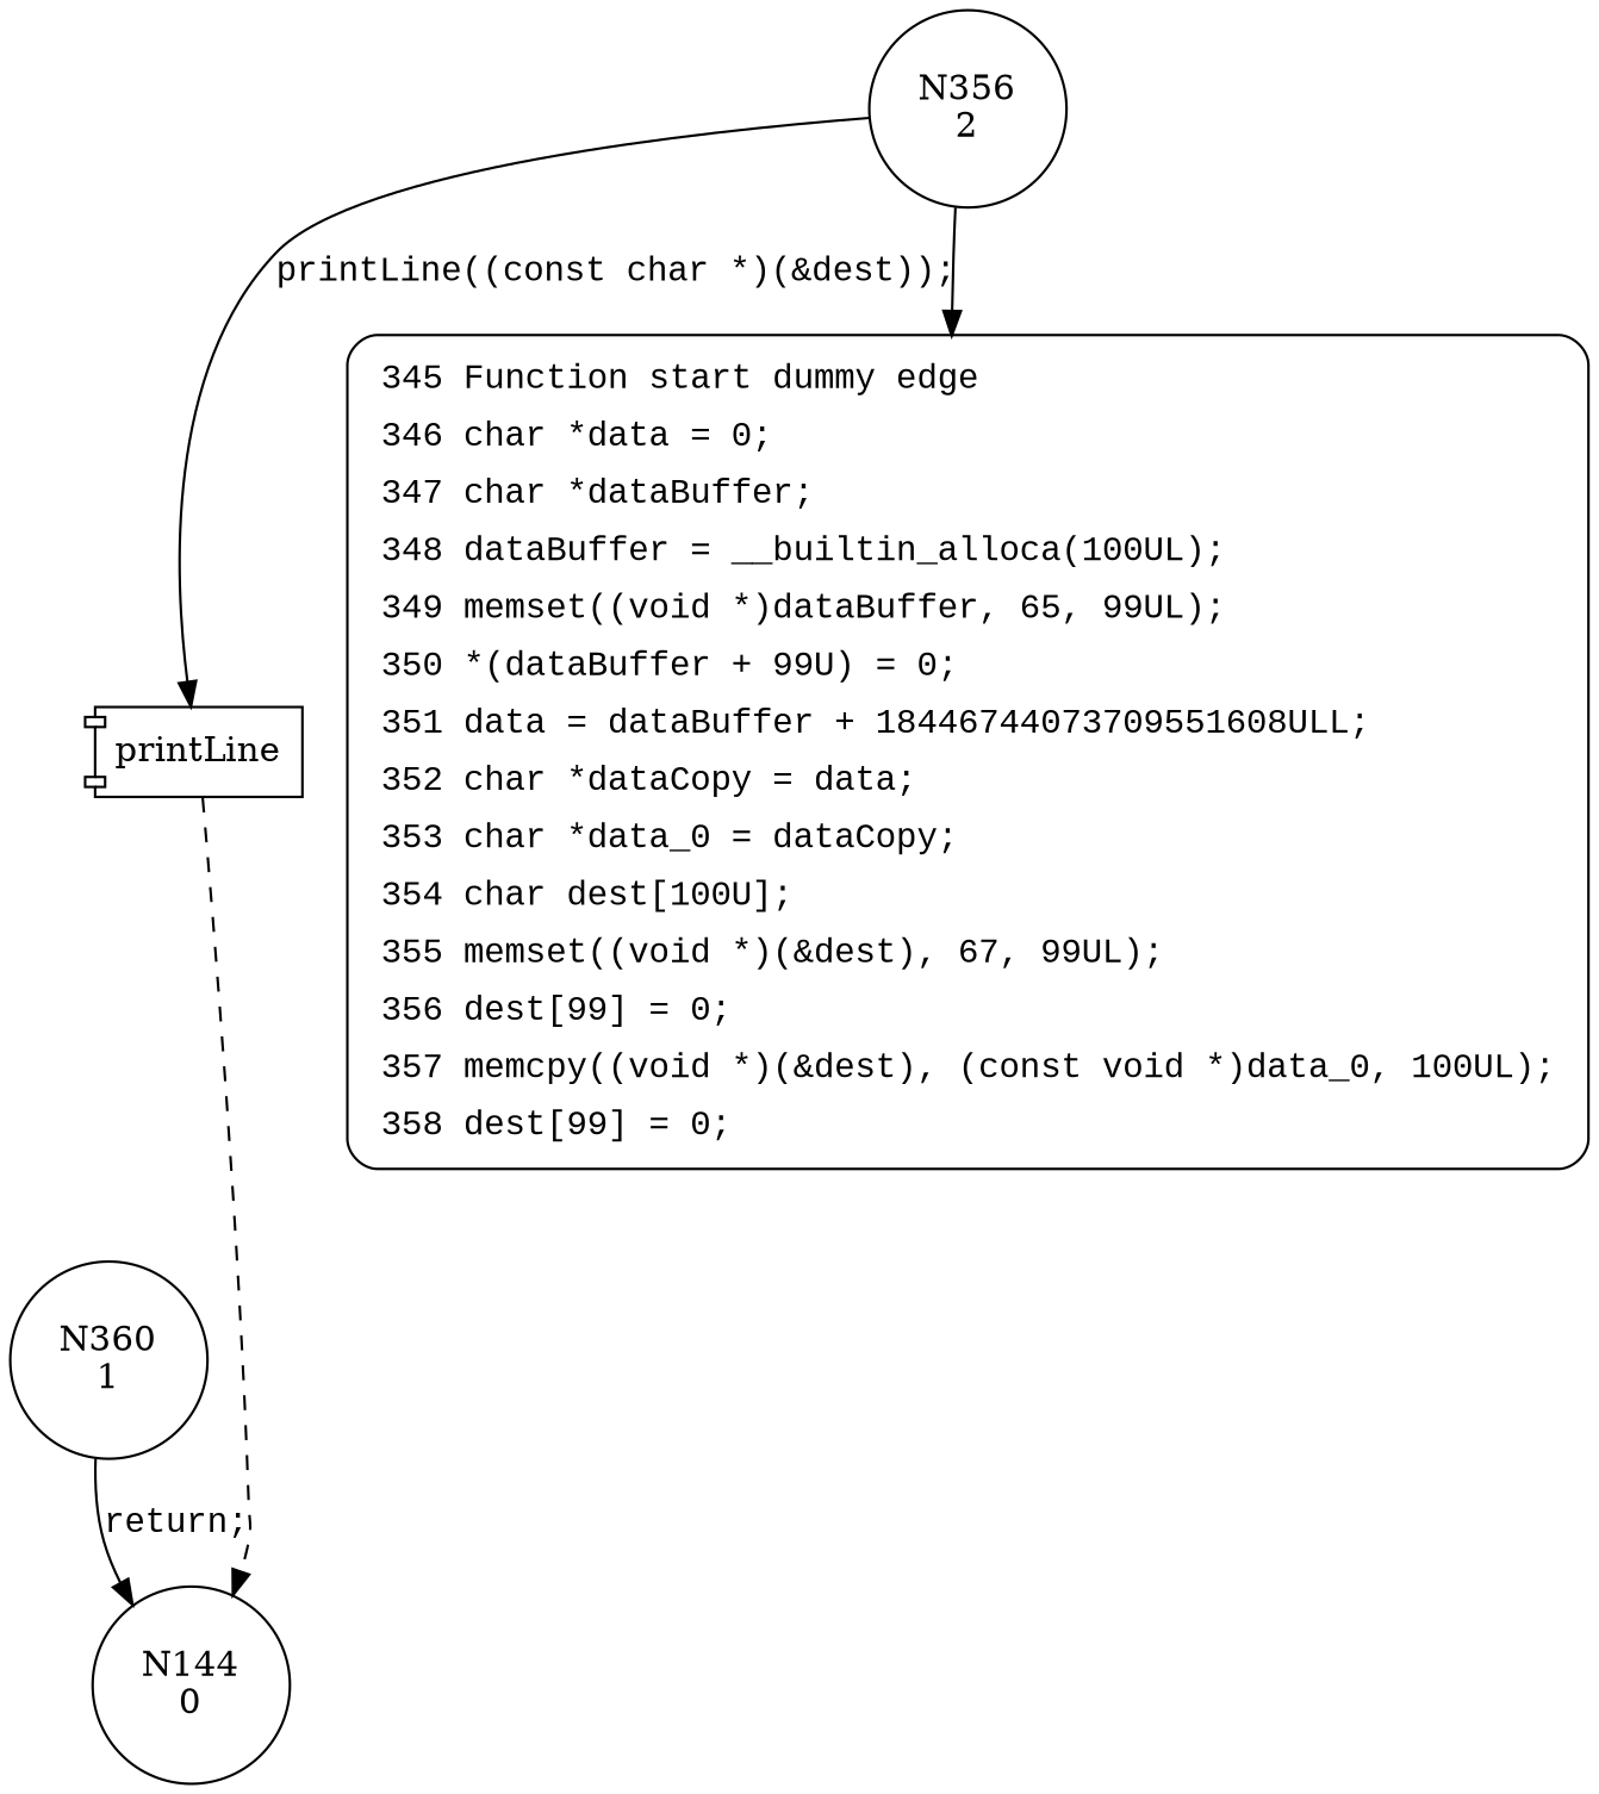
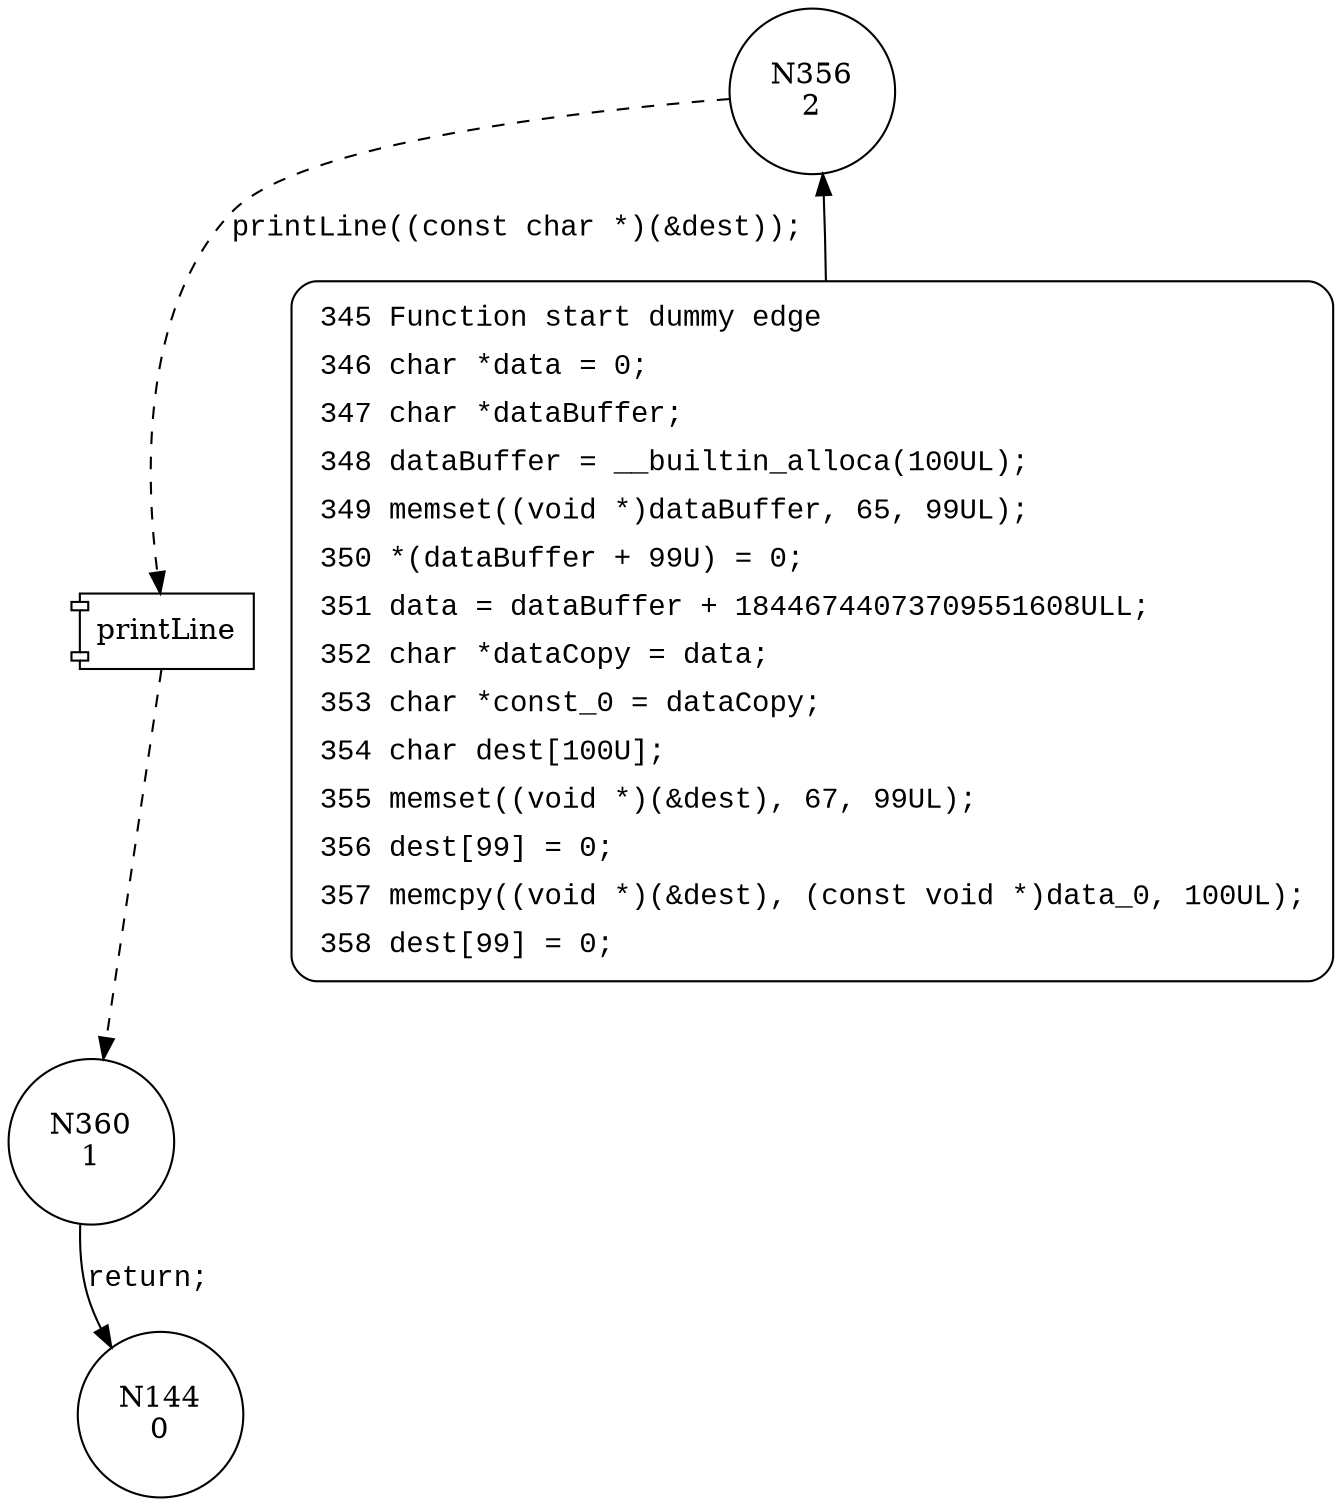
  digraph {
    node [shape=circle]
    edge [fontname="Courier New" style=dashed]
    n1 [label="N356\n2"]
    n2 [label=printLine shape=component]
    n3 [label="N360\n1"]
    n4 [label="N144\n0"]
-   n5 [fillcolor=white fontname="Courier New" label=<<table border="0" cellborder="0" cellpadding="3" bgcolor="white"><tr><td align="right">345</td><td align="left">Function start dummy edge</td></tr><tr><td align="right">346</td><td align="left">char *data = 0;</td></tr><tr><td align="right">347</td><td align="left">char *dataBuffer;</td></tr><tr><td align="right">348</td><td align="left">dataBuffer = __builtin_alloca(100UL);</td></tr><tr><td align="right">349</td><td align="left">memset((void *)dataBuffer, 65, 99UL);</td></tr><tr><td align="right">350</td><td align="left">*(dataBuffer + 99U) = 0;</td></tr><tr><td align="right">351</td><td align="left">data = dataBuffer + 18446744073709551608ULL;</td></tr><tr><td align="right">352</td><td align="left">char *dataCopy = data;</td></tr><tr><td align="right">353</td><td align="left">char *data_0 = dataCopy;</td></tr><tr><td align="right">354</td><td align="left">char dest[100U];</td></tr><tr><td align="right">355</td><td align="left">memset((void *)(&amp;dest), 67, 99UL);</td></tr><tr><td align="right">356</td><td align="left">dest[99] = 0;</td></tr><tr><td align="right">357</td><td align="left">memcpy((void *)(&amp;dest), (const void *)data_0, 100UL);</td></tr><tr><td align="right">358</td><td align="left">dest[99] = 0;</td></tr></table>> penwidth=1 shape=Mrecord style="filled,bold"]
-   n1 -> n2 [label="printLine((const char *)(&dest));" style=solid]
-   n2 -> n4
+   n5 [fillcolor=white fontname="Courier New" label=<<table border="0" cellborder="0" cellpadding="3" bgcolor="white"><tr><td align="right">345</td><td align="left">Function start dummy edge</td></tr><tr><td align="right">346</td><td align="left">char *data = 0;</td></tr><tr><td align="right">347</td><td align="left">char *dataBuffer;</td></tr><tr><td align="right">348</td><td align="left">dataBuffer = __builtin_alloca(100UL);</td></tr><tr><td align="right">349</td><td align="left">memset((void *)dataBuffer, 65, 99UL);</td></tr><tr><td align="right">350</td><td align="left">*(dataBuffer + 99U) = 0;</td></tr><tr><td align="right">351</td><td align="left">data = dataBuffer + 18446744073709551608ULL;</td></tr><tr><td align="right">352</td><td align="left">char *dataCopy = data;</td></tr><tr><td align="right">353</td><td align="left">char *const_0 = dataCopy;</td></tr><tr><td align="right">354</td><td align="left">char dest[100U];</td></tr><tr><td align="right">355</td><td align="left">memset((void *)(&amp;dest), 67, 99UL);</td></tr><tr><td align="right">356</td><td align="left">dest[99] = 0;</td></tr><tr><td align="right">357</td><td align="left">memcpy((void *)(&amp;dest), (const void *)data_0, 100UL);</td></tr><tr><td align="right">358</td><td align="left">dest[99] = 0;</td></tr></table>> penwidth=1 shape=Mrecord style="filled,bold"]
+   n1 -> n2 [label="printLine((const char *)(&dest));"]
+   n2 -> n3
    n3 -> n4 [label="return;" style=solid]
-   n1 -> n5 [style=solid fontname=""]
+   n5 -> n1 [style=solid fontname=""]
  }
